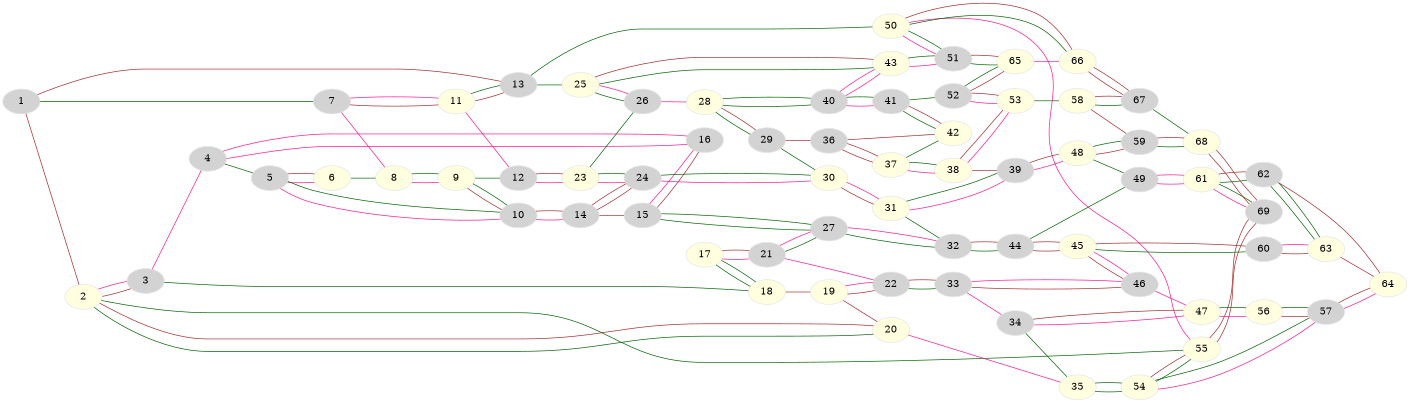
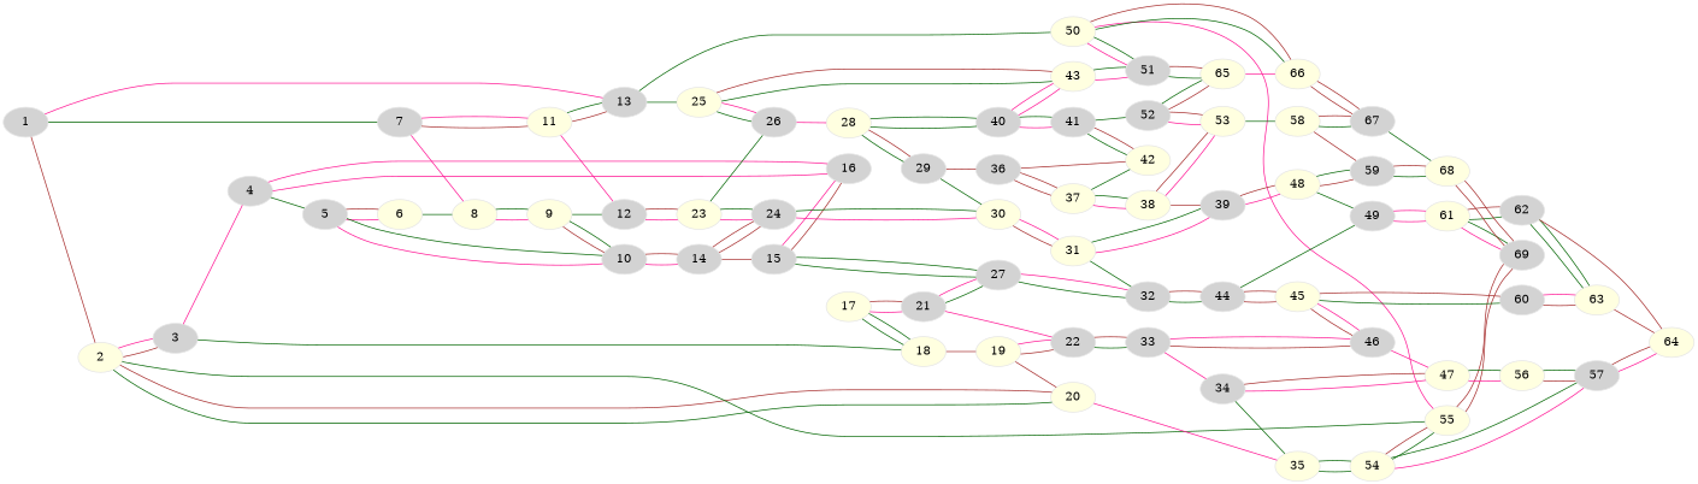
  graph {
    rankdir=LR
    node [color=gray90 fillcolor=lightgrey style=filled]
    edge [color=darkgreen]
    2 [fillcolor=lightyellow]
    1
    7
    13
    3
    20 [fillcolor=lightyellow]
    55 [fillcolor=lightyellow]
    8 [fillcolor=lightyellow]
    11 [fillcolor=lightyellow]
    25 [fillcolor=lightyellow]
    50 [fillcolor=lightyellow]
    4
    18 [fillcolor=lightyellow]
    35 [fillcolor=lightyellow]
    69
    5
    16
    19 [fillcolor=lightyellow]
    6 [fillcolor=lightyellow]
    10
    14
    9 [fillcolor=lightyellow]
    12
    23 [fillcolor=lightyellow]
    15
    24
    26
    43 [fillcolor=lightyellow]
    51
    66 [fillcolor=lightyellow]
    27
    30 [fillcolor=lightyellow]
    32
    17 [fillcolor=lightyellow]
    21
    22
    33
    54 [fillcolor=lightyellow]
    34
    46
    28 [fillcolor=lightyellow]
    31 [fillcolor=lightyellow]
    29
    40
    44
    36
    41
    37 [fillcolor=lightyellow]
    42 [fillcolor=lightyellow]
    39
    48 [fillcolor=lightyellow]
    45 [fillcolor=lightyellow]
    49
    47 [fillcolor=lightyellow]
    56 [fillcolor=lightyellow]
    57
    38 [fillcolor=lightyellow]
    53 [fillcolor=lightyellow]
    58 [fillcolor=lightyellow]
    59
    52
    65 [fillcolor=lightyellow]
    60
    61 [fillcolor=lightyellow]
    63 [fillcolor=lightyellow]
    68 [fillcolor=lightyellow]
    62
    67
    64 [fillcolor=lightyellow]
    2 -- 3 [color=brown]
    2 -- 3 [color=deeppink]
    2 -- 20
    2 -- 20 [color=brown]
    2 -- 55
    1 -- 2 [color=brown]
    1 -- 7
-   1 -- 13 [color=brown]
+   1 -- 13 [color=deeppink]
    7 -- 8 [color=deeppink]
    7 -- 11 [color=brown]
    7 -- 11 [color=deeppink]
    13 -- 25
    13 -- 50
    3 -- 4 [color=deeppink]
    3 -- 18
    20 -- 35 [color=deeppink]
    55 -- 69 [color=brown]
    55 -- 69 [color=brown]
    8 -- 9 [color=deeppink]
    8 -- 9
    11 -- 13 [color=brown]
    11 -- 13
    11 -- 12 [color=deeppink]
    25 -- 26
    25 -- 26 [color=deeppink]
    25 -- 43
    25 -- 43 [color=brown]
    50 -- 55 [color=deeppink]
    50 -- 51 [color=deeppink]
    50 -- 51
    50 -- 66
    50 -- 66 [color=brown]
    4 -- 5
    4 -- 16 [color=deeppink]
    4 -- 16 [color=deeppink]
    18 -- 19 [color=brown]
    35 -- 54
    35 -- 54
    5 -- 6 [color=deeppink]
    5 -- 6 [color=brown]
    5 -- 10 [color=deeppink]
    5 -- 10
    19 -- 20 [color=brown]
    19 -- 22 [color=brown]
    19 -- 22 [color=deeppink]
    6 -- 8
    10 -- 14 [color=deeppink]
    10 -- 14 [color=brown]
    14 -- 15 [color=brown]
    14 -- 24 [color=brown]
    14 -- 24 [color=brown]
    9 -- 10 [color=brown]
    9 -- 10
    9 -- 12
    12 -- 23 [color=deeppink]
    12 -- 23 [color=brown]
    23 -- 24 [color=deeppink]
    23 -- 24
    23 -- 26
    15 -- 16 [color=brown]
    15 -- 16 [color=deeppink]
    15 -- 27
    15 -- 27
    24 -- 30 [color=deeppink]
    24 -- 30
    26 -- 28 [color=deeppink]
    43 -- 51 [color=deeppink]
    43 -- 51
    51 -- 65
    51 -- 65 [color=brown]
    66 -- 67 [color=brown]
    66 -- 67 [color=brown]
    27 -- 32
    27 -- 32 [color=deeppink]
    30 -- 31 [color=brown]
    30 -- 31 [color=deeppink]
    32 -- 44
    32 -- 44 [color=brown]
    17 -- 18
    17 -- 18
    17 -- 21 [color=deeppink]
    17 -- 21 [color=brown]
    21 -- 27
    21 -- 27 [color=deeppink]
    21 -- 22 [color=deeppink]
    22 -- 33
    22 -- 33 [color=brown]
    33 -- 34 [color=deeppink]
    33 -- 46 [color=brown]
    33 -- 46 [color=deeppink]
    54 -- 55
    54 -- 55 [color=brown]
    54 -- 57 [color=deeppink]
    54 -- 57
    34 -- 35
    34 -- 47 [color=deeppink]
    34 -- 47 [color=brown]
    46 -- 47 [color=deeppink]
    28 -- 29
    28 -- 29 [color=brown]
    28 -- 40
    28 -- 40
    31 -- 32
    31 -- 39 [color=deeppink]
    31 -- 39
    29 -- 30
    29 -- 36 [color=brown]
    40 -- 43 [color=deeppink]
    40 -- 43 [color=deeppink]
    40 -- 41 [color=deeppink]
    40 -- 41
    44 -- 45 [color=brown]
    44 -- 45 [color=brown]
    44 -- 49
    36 -- 37 [color=brown]
    36 -- 37 [color=brown]
    36 -- 42 [color=brown]
    41 -- 42
    41 -- 42 [color=brown]
    41 -- 52
    37 -- 42
    37 -- 38 [color=deeppink]
    37 -- 38
    39 -- 48 [color=deeppink]
    39 -- 48 [color=brown]
    48 -- 49
    48 -- 59 [color=brown]
    48 -- 59
    45 -- 46 [color=brown]
    45 -- 46 [color=deeppink]
    45 -- 60
    45 -- 60 [color=brown]
    49 -- 61 [color=deeppink]
    49 -- 61 [color=deeppink]
    47 -- 56 [color=deeppink]
    47 -- 56
    56 -- 57 [color=brown]
    56 -- 57
    57 -- 64 [color=deeppink]
    57 -- 64 [color=brown]
    38 -- 39 [color=brown]
    38 -- 53 [color=deeppink]
    38 -- 53 [color=brown]
    53 -- 58
    58 -- 59 [color=brown]
    58 -- 67
    58 -- 67 [color=brown]
    59 -- 68
    59 -- 68 [color=brown]
    52 -- 53 [color=deeppink]
    52 -- 53 [color=brown]
    52 -- 65 [color=brown]
    52 -- 65
    65 -- 66 [color=deeppink]
    60 -- 63 [color=brown]
    60 -- 63 [color=deeppink]
    61 -- 69 [color=deeppink]
    61 -- 69
    61 -- 62
    61 -- 62 [color=brown]
    63 -- 64 [color=brown]
    68 -- 69 [color=brown]
    68 -- 69 [color=brown]
    62 -- 63
    62 -- 63
    62 -- 64 [color=brown]
    67 -- 68
  }
